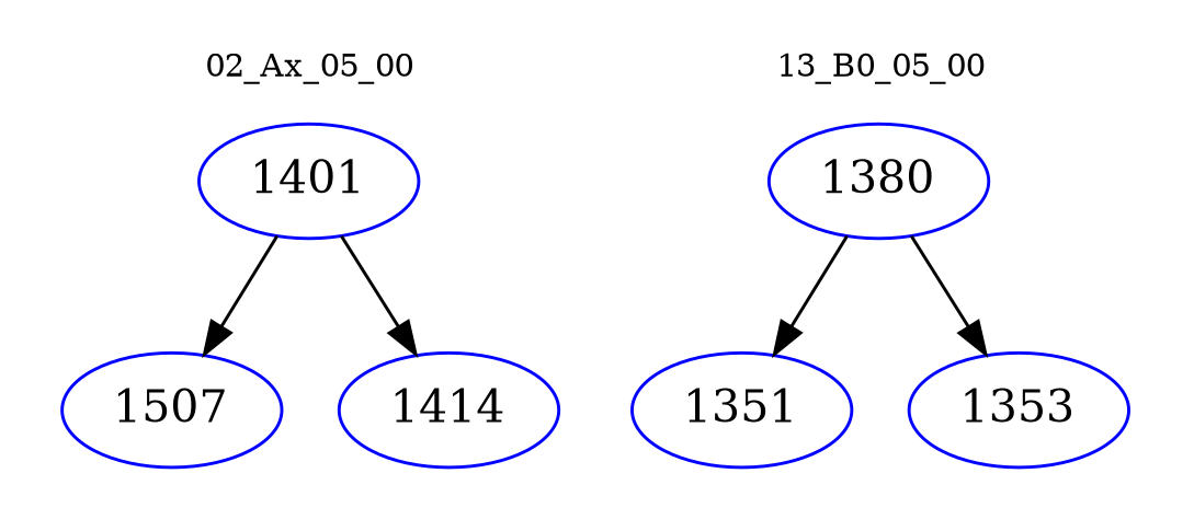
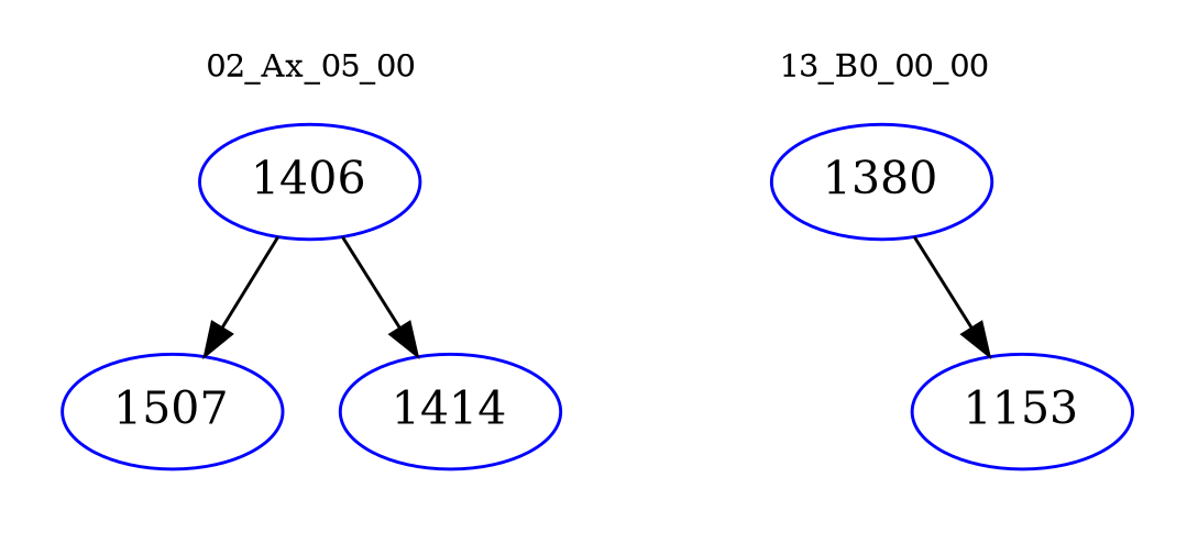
  digraph {
    node [color=blue]
    edge [color=black]
-   n1 [label=1401]
+   n1 [label=1406]
    n2 [label=1507]
    n3 [label=1414]
    n4 [label=1380]
-   n5 [label=1351]
-   n6 [label=1353]
+   n6 [label=1153]
    subgraph cluster_1 {
      color=white
      fontsize=10
      label="02_Ax_05_00"
      n1
      n2
      n3
    }
    subgraph cluster_2 {
      color=white
      fontsize=10
-     label="13_B0_05_00"
+     label="13_B0_00_00"
      n4
-     n5
      n6
    }
    n1 -> n2
    n1 -> n3
-   n4 -> n5
    n4 -> n6
  }
